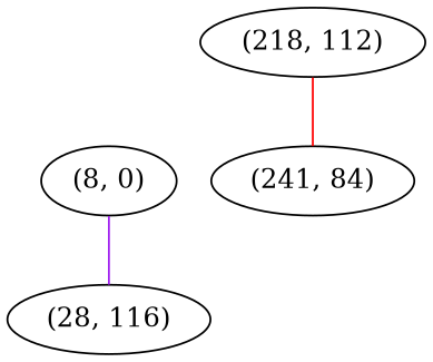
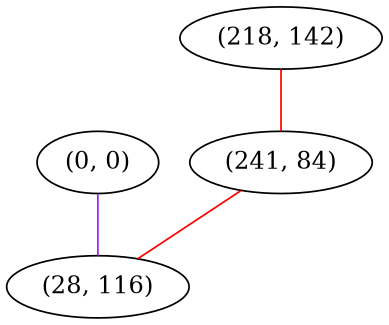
  graph {
    edge [color=red weight=1]
    n1 [label="(28, 116)"]
-   "(0, 0)" [label="(8, 0)"]
-   "(218, 142)" [label="(218, 112)"]
+   "(0, 0)"
+   "(218, 142)"
    "(241, 84)"
    "(0, 0)" -- n1 [color=purple weight=4]
    "(218, 142)" -- "(241, 84)"
+   "(241, 84)" -- n1
  }
